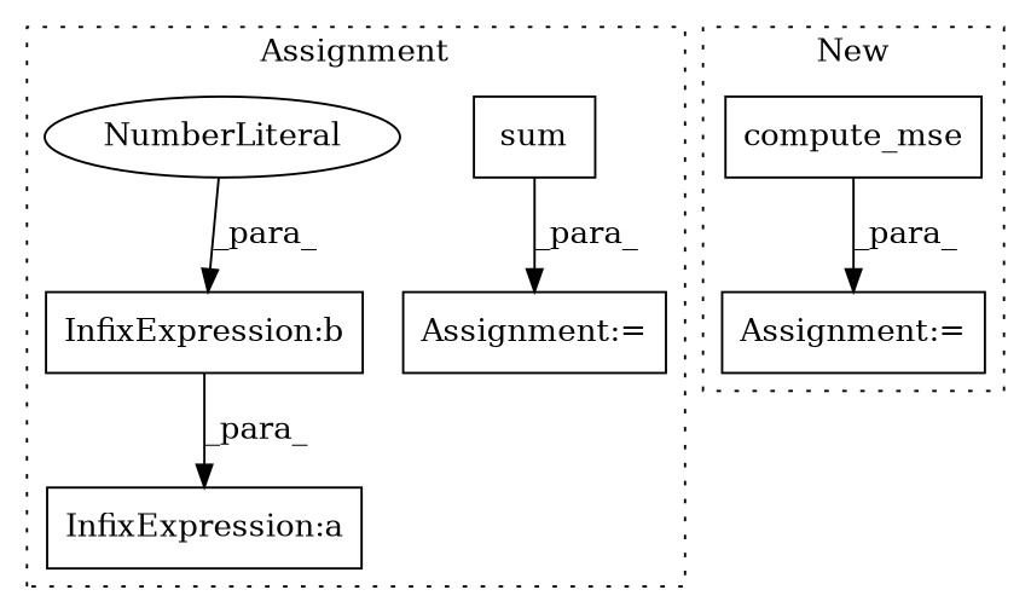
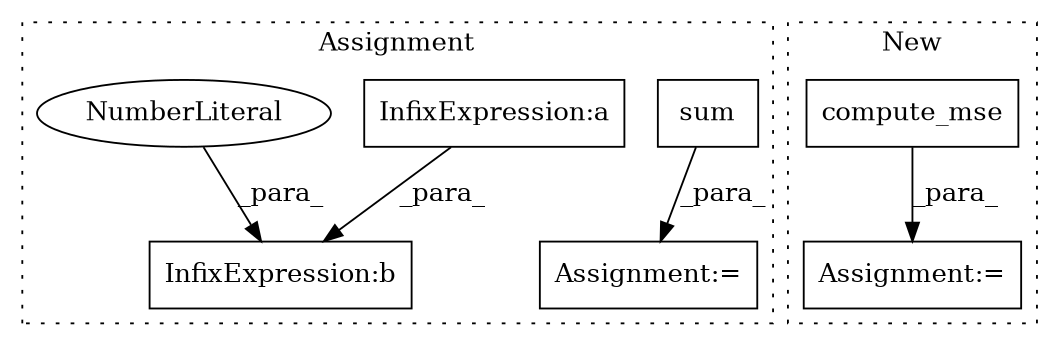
  digraph {
    node [a=32 l=1 shape=box]
    n1 [l="4,1" label=sum s="4885,4915"]
    n2 [a=27 l=3 label="InfixExpression:a" s=4895]
    n3 [a=27 l=3 label="InfixExpression:b" s=4911]
    n4 [a=34 label=NumberLiteral s=4914 shape=ellipse]
    n5 [a=7 label="Assignment:=" s=4878]
    n6 [l="12,1" label=compute_mse s="4941,4971"]
    n7 [a=7 label="Assignment:=" s=4940]
    subgraph cluster_1 {
      label=Assignment
      style=dotted
      n1
      n2
      n3
      n4
      n5
    }
    subgraph cluster_2 {
      label=New
      style=dotted
      n6
      n7
    }
    n1 -> n5 [label=_para_]
-   n3 -> n2 [label=_para_]
+   n2 -> n3 [label=_para_]
    n4 -> n3 [label=_para_]
    n6 -> n7 [label=_para_]
  }
